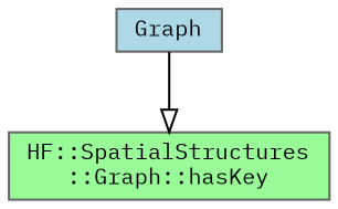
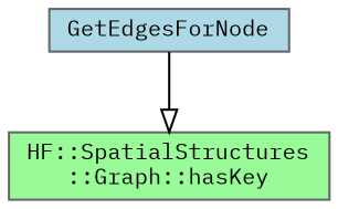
  digraph {
    rankdir=TB
    fontname="IBM Plex Mono"
    node [fontname="IBM Plex Mono" fontsize=10 shape=box style=filled]
-   n1 [color=gray40 fillcolor=lightblue fontcolor=black height=0.2 label="Graph" width=0.4]
+   n1 [color=gray40 fillcolor=lightblue fontcolor=black height=0.2 label=GetEdgesForNode width=0.4]
    n2 [color=grey40 fillcolor=palegreen height=0.2 label="HF::SpatialStructures\l::Graph::hasKey" width=0.4]
    n1 -> n2 [color=black fontname="IBM Plex Mono" fontsize=10 labelfontname=Helvetica labelfontsize=10 style=solid arrowhead=onormal]
  }
